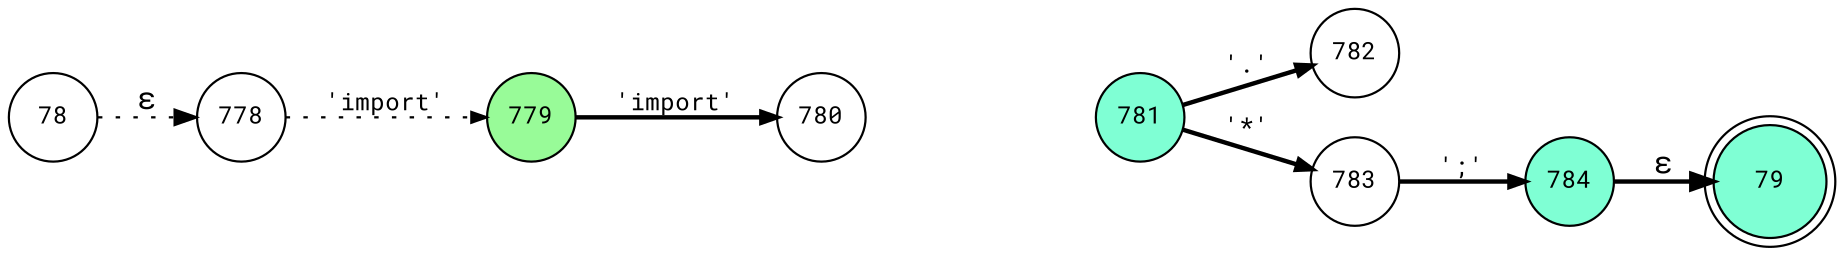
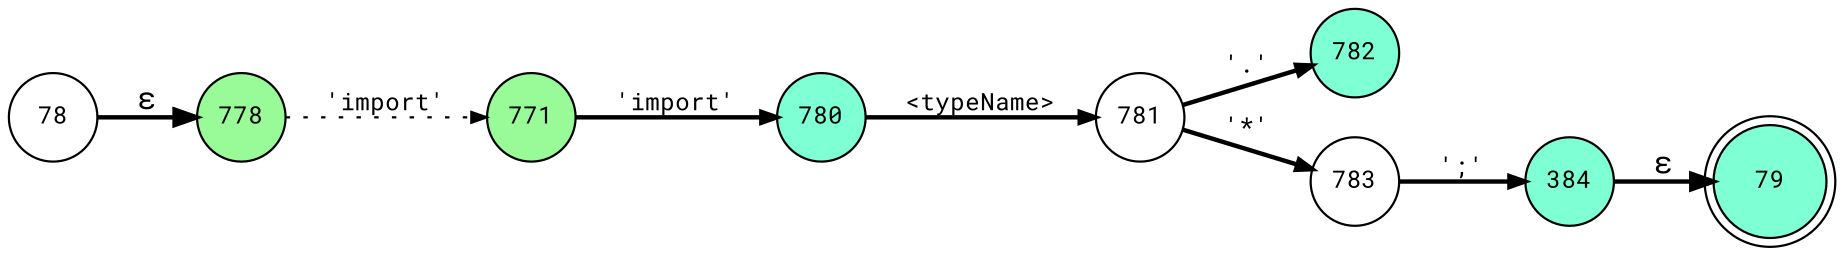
  digraph {
    fontname="Roboto Mono"
    rankdir=LR
    node [fillcolor=aquamarine fixedsize=true fontname="Roboto Mono" fontsize=11 shape=circle style=filled peripheries=1]
    edge [fontname="Roboto Mono" style=bold arrowhead=normal arrowsize=.7 fontsize=11]
    n1 [label=79 shape=doublecircle width=.6 peripheries=""]
-   n2 [label=784 width=.55]
-   n3 [fillcolor=white label=778 width=.55]
-   n4 [fillcolor=palegreen label=779 width=.55]
-   n5 [fillcolor=white label=780 width=.55]
-   n6 [label=781 width=.55]
-   n7 [fillcolor=white label=782 width=.55]
+   n2 [label=384 width=.55]
+   n3 [fillcolor=palegreen label=778 width=.55]
+   n4 [fillcolor=palegreen label=771 width=.55]
+   n5 [label=780 width=.55]
+   n6 [fillcolor=white label=781 width=.55]
+   n7 [label=782 width=.55]
    n8 [fillcolor=white label=783 width=.55]
    n9 [fillcolor=white label=78 width=.55]
    n2 -> n1 [label="&epsilon;" arrowhead="" arrowsize="" fontsize=""]
    n3 -> n4 [label="'import'" style=dotted]
    n4 -> n5 [label="'import'"]
+   n5 -> n6 [label="<typeName>"]
    n6 -> n7 [label="'.'"]
    n6 -> n8 [label="'*'"]
    n8 -> n2 [label="';'"]
-   n9 -> n3 [label="&epsilon;" style=dotted arrowhead="" arrowsize="" fontsize=""]
+   n9 -> n3 [label="&epsilon;" arrowhead="" arrowsize="" fontsize=""]
  }
